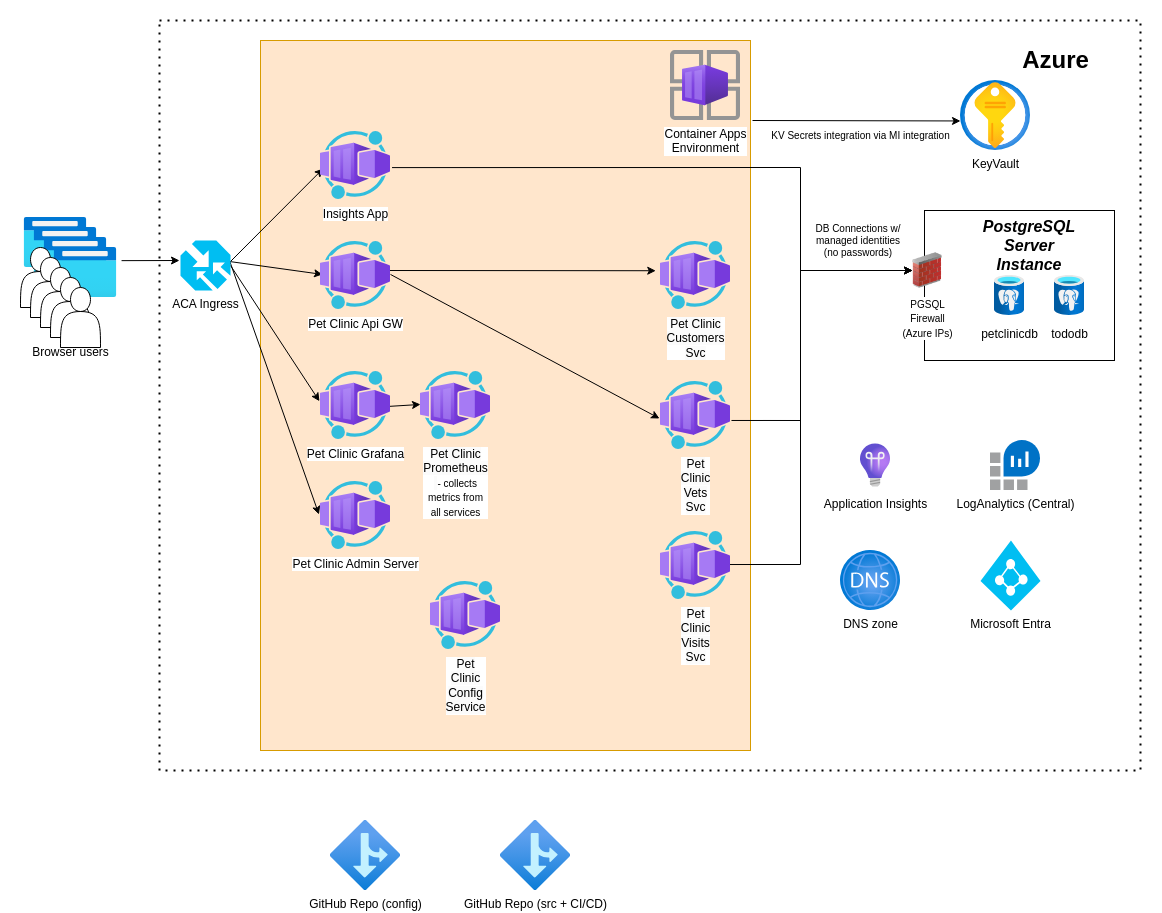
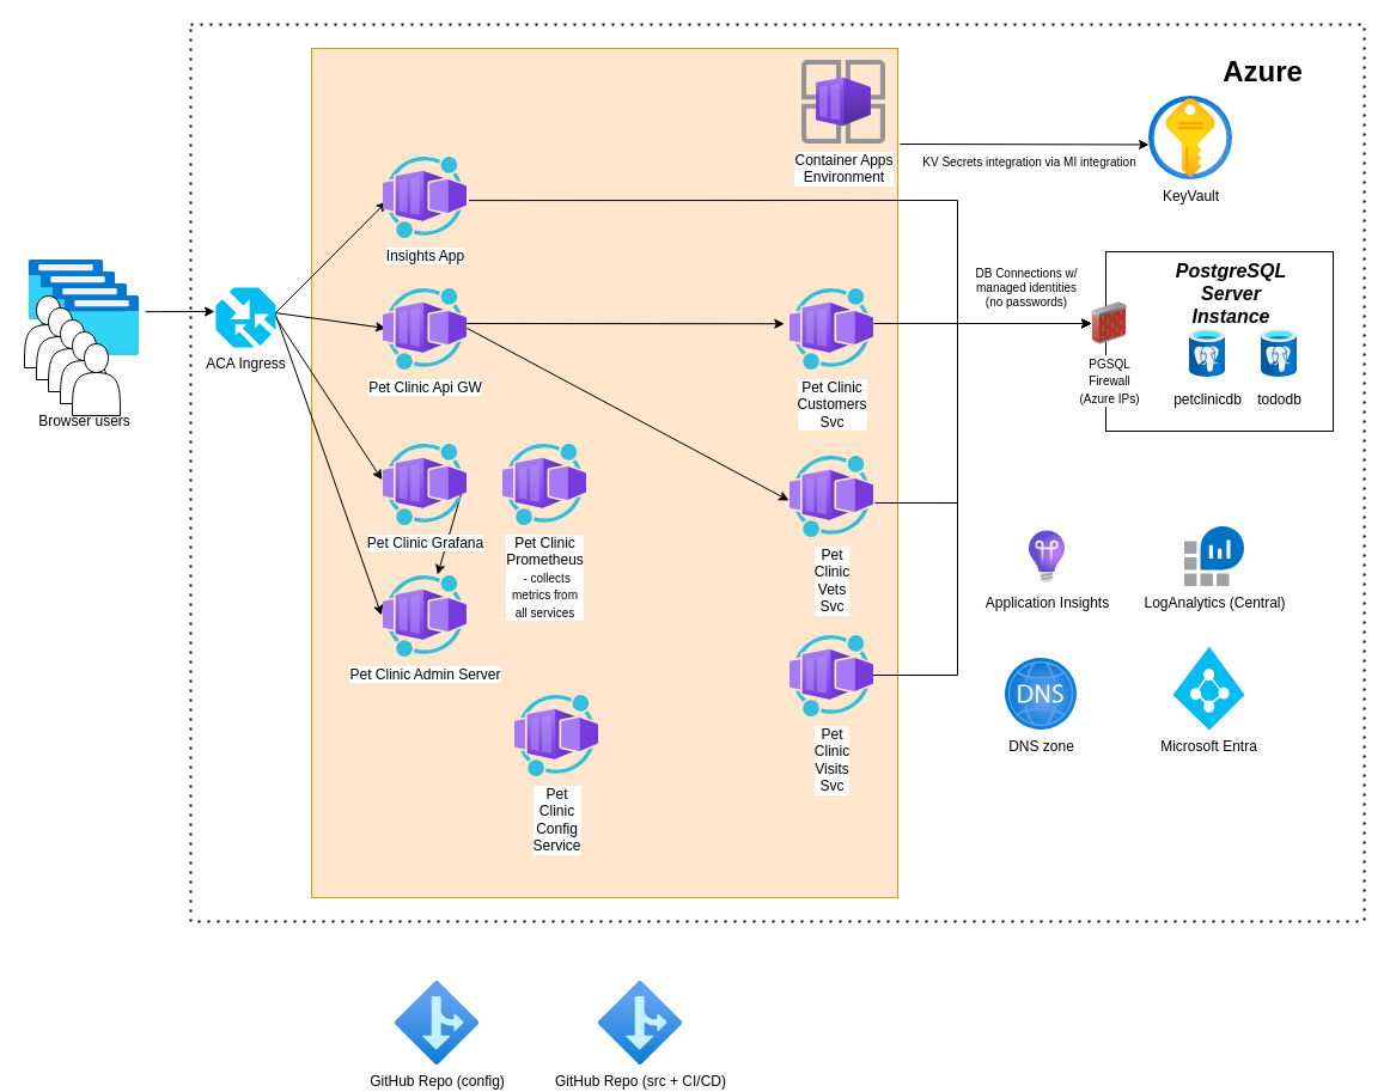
  <mxCell id="0" />
  <mxCell id="1" parent="0" />
  <mxCell id="2" value="" style="rounded=0;whiteSpace=wrap;html=1;fillColor=#ffe6cc;strokeColor=#d79b00;" parent="1" vertex="1"><mxGeometry x="260" y="40" width="490" height="710" as="geometry" /></mxCell>
  <mxCell id="3" value="" style="rounded=0;whiteSpace=wrap;html=1;" parent="1" vertex="1"><mxGeometry x="924" y="210" width="190" height="150" as="geometry" /></mxCell>
  <mxCell id="4" value="" style="endArrow=none;dashed=1;html=1;dashPattern=1 3;strokeWidth=2;rounded=0;" parent="1" edge="1"><mxGeometry width="50" height="50" relative="1" as="geometry"><mxPoint x="159" y="20" as="sourcePoint" /><mxPoint x="159" y="20" as="targetPoint" /><Array as="points"><mxPoint x="1140" y="20" /><mxPoint x="1140" y="770" /><mxPoint x="159" y="770" /></Array></mxGeometry></mxCell>
  <mxCell id="5" value="tododb" style="aspect=fixed;html=1;points=[];align=center;image;fontSize=12;image=img/lib/azure2/databases/Azure_Database_PostgreSQL_Server.svg;" parent="1" vertex="1"><mxGeometry x="1054" y="270" width="30" height="50" as="geometry" /></mxCell>
  <mxCell id="6" value="Application Insights" style="aspect=fixed;html=1;points=[];align=center;image;fontSize=12;image=img/lib/azure2/devops/Application_Insights.svg;" parent="1" vertex="1"><mxGeometry x="860" y="440" width="30" height="50" as="geometry" /></mxCell>
  <mxCell id="7" value="KeyVault" style="aspect=fixed;html=1;points=[];align=center;image;fontSize=12;image=img/lib/azure2/security/Key_Vaults.svg;" parent="1" vertex="1"><mxGeometry x="960" y="80" width="70" height="70" as="geometry" /></mxCell>
  <mxCell id="8" value="LogAnalytics (Central)" style="sketch=0;aspect=fixed;html=1;points=[];align=center;image;fontSize=12;image=img/lib/mscae/Log_Analytics_Workspaces.svg;" parent="1" vertex="1"><mxGeometry x="990" y="440" width="50" height="50" as="geometry" /></mxCell>
  <mxCell id="9" value="" style="aspect=fixed;html=1;points=[];align=center;image;fontSize=12;image=img/lib/azure2/general/Browser.svg;" parent="1" vertex="1"><mxGeometry x="20" y="217" width="70" height="50" as="geometry" /></mxCell>
  <mxCell id="10" value="" style="aspect=fixed;html=1;points=[];align=center;image;fontSize=12;image=img/lib/azure2/general/Browser.svg;" parent="1" vertex="1"><mxGeometry x="30" y="227" width="70" height="50" as="geometry" /></mxCell>
  <mxCell id="11" value="" style="aspect=fixed;html=1;points=[];align=center;image;fontSize=12;image=img/lib/azure2/general/Browser.svg;" parent="1" vertex="1"><mxGeometry x="40" y="237" width="70" height="50" as="geometry" /></mxCell>
  <mxCell id="12" value="" style="aspect=fixed;html=1;points=[];align=center;image;fontSize=12;image=img/lib/azure2/general/Browser.svg;" parent="1" vertex="1"><mxGeometry x="50" y="247" width="70" height="50" as="geometry" /></mxCell>
  <mxCell id="13" value="" style="endArrow=classic;html=1;rounded=0;exitX=1.015;exitY=0.263;exitDx=0;exitDy=0;exitPerimeter=0;entryX=0;entryY=0.48;entryDx=0;entryDy=0;entryPerimeter=0;" parent="1" source="12" edge="1"><mxGeometry width="50" height="50" relative="1" as="geometry"><mxPoint x="130" y="270" as="sourcePoint" /><mxPoint x="179" y="260" as="targetPoint" /></mxGeometry></mxCell>
  <mxCell id="14" value="" style="endArrow=classic;html=1;rounded=0;exitX=1.014;exitY=0.571;exitDx=0;exitDy=0;exitPerimeter=0;entryX=0;entryY=0.5;entryDx=0;entryDy=0;" parent="1" source="52" edge="1" target="24"><mxGeometry width="50" height="50" relative="1" as="geometry"><mxPoint x="723" y="404" as="sourcePoint" /><mxPoint x="880" y="270" as="targetPoint" /><Array as="points"><mxPoint x="800" y="420" /><mxPoint x="800" y="270" /></Array></mxGeometry></mxCell>
  <mxCell id="15" value="" style="shape=actor;whiteSpace=wrap;html=1;" parent="1" vertex="1"><mxGeometry x="20" y="247" width="40" height="60" as="geometry" /></mxCell>
  <mxCell id="16" value="" style="shape=actor;whiteSpace=wrap;html=1;" parent="1" vertex="1"><mxGeometry x="30" y="257" width="40" height="60" as="geometry" /></mxCell>
  <mxCell id="17" value="" style="shape=actor;whiteSpace=wrap;html=1;" parent="1" vertex="1"><mxGeometry x="40" y="267" width="40" height="60" as="geometry" /></mxCell>
  <mxCell id="18" value="" style="shape=actor;whiteSpace=wrap;html=1;" parent="1" vertex="1"><mxGeometry x="50" y="277" width="40" height="60" as="geometry" /></mxCell>
  <mxCell id="19" value="" style="shape=actor;whiteSpace=wrap;html=1;" parent="1" vertex="1"><mxGeometry x="60" y="287" width="40" height="60" as="geometry" /></mxCell>
  <mxCell id="20" value="Browser users" style="text;html=1;align=center;verticalAlign=middle;resizable=0;points=[];autosize=1;strokeColor=none;fillColor=none;" parent="1" vertex="1"><mxGeometry x="20" y="337" width="100" height="30" as="geometry" /></mxCell>
  <mxCell id="21" value="Azure" style="text;strokeColor=none;fillColor=none;html=1;fontSize=24;fontStyle=1;verticalAlign=middle;align=center;" parent="1" vertex="1"><mxGeometry x="1010" y="40" width="90" height="40" as="geometry" /></mxCell>
  <mxCell id="22" value="GitHub Repo (src + CI/CD)" style="aspect=fixed;html=1;points=[];align=center;image;fontSize=12;image=img/lib/azure2/general/Branch.svg;" parent="1" vertex="1"><mxGeometry x="500" y="820" width="70" height="70" as="geometry" /></mxCell>
+ <mxCell id="23" value="" style="endArrow=classic;html=1;rounded=0;exitX=1;exitY=0.429;exitDx=0;exitDy=0;exitPerimeter=0;entryX=0;entryY=0.5;entryDx=0;entryDy=0;" parent="1" source="50" edge="1" target="24"><mxGeometry width="50" height="50" relative="1" as="geometry"><mxPoint x="704.75" y="270.24" as="sourcePoint" /><mxPoint x="860" y="360" as="targetPoint" /></mxGeometry></mxCell>
  <mxCell id="24" value="&lt;font style=&quot;font-size: 10px;&quot;&gt;PGSQL&lt;br&gt;Firewall&lt;br&gt;(Azure IPs)&lt;/font&gt;" style="image;html=1;image=img/lib/clip_art/networking/Firewall_02_128x128.png" parent="1" vertex="1"><mxGeometry x="912" y="250" width="30" height="40" as="geometry" /></mxCell>
  <mxCell id="25" value="GitHub Repo (config)" style="aspect=fixed;html=1;points=[];align=center;image;fontSize=12;image=img/lib/azure2/general/Branch.svg;" parent="1" vertex="1"><mxGeometry x="330" y="820" width="70" height="70" as="geometry" /></mxCell>
  <mxCell id="26" value="" style="endArrow=classic;html=1;rounded=0;entryX=0.037;entryY=0.545;entryDx=0;entryDy=0;entryPerimeter=0;exitX=1;exitY=0.52;exitDx=0;exitDy=0;exitPerimeter=0;" parent="1" target="44" edge="1"><mxGeometry width="50" height="50" relative="1" as="geometry"><mxPoint x="229" y="262" as="sourcePoint" /><mxPoint x="336.25" y="180.24" as="targetPoint" /></mxGeometry></mxCell>
  <mxCell id="27" value="" style="endArrow=classic;html=1;rounded=0;exitX=1;exitY=0.5;exitDx=0;exitDy=0;exitPerimeter=0;entryX=0.029;entryY=0.485;entryDx=0;entryDy=0;entryPerimeter=0;" parent="1" target="45" edge="1"><mxGeometry width="50" height="50" relative="1" as="geometry"><mxPoint x="229" y="261" as="sourcePoint" /><mxPoint x="336.25" y="270.24" as="targetPoint" /></mxGeometry></mxCell>
  <mxCell id="28" value="" style="endArrow=classic;html=1;rounded=0;exitX=1;exitY=0.5;exitDx=0;exitDy=0;exitPerimeter=0;entryX=-0.015;entryY=0.439;entryDx=0;entryDy=0;entryPerimeter=0;" parent="1" source="42" target="46" edge="1"><mxGeometry width="50" height="50" relative="1" as="geometry"><mxPoint x="215" y="319" as="sourcePoint" /><mxPoint x="245" y="328.709" as="targetPoint" /></mxGeometry></mxCell>
  <mxCell id="29" value="" style="endArrow=classic;html=1;rounded=0;entryX=-0.022;entryY=0.485;entryDx=0;entryDy=0;entryPerimeter=0;exitX=1;exitY=0.48;exitDx=0;exitDy=0;exitPerimeter=0;" parent="1" target="47" edge="1"><mxGeometry width="50" height="50" relative="1" as="geometry"><mxPoint x="229" y="260" as="sourcePoint" /><mxPoint x="336.25" y="487.24" as="targetPoint" /></mxGeometry></mxCell>
  <mxCell id="30" value="" style="endArrow=classic;html=1;rounded=0;entryX=0.005;entryY=0.63;entryDx=0;entryDy=0;entryPerimeter=0;" parent="1" edge="1"><mxGeometry width="50" height="50" relative="1" as="geometry"><mxPoint x="380" y="270" as="sourcePoint" /><mxPoint x="655.25" y="270.24" as="targetPoint" /></mxGeometry></mxCell>
  <mxCell id="31" value="" style="endArrow=classic;html=1;rounded=0;exitX=1;exitY=0.485;exitDx=0;exitDy=0;exitPerimeter=0;entryX=-0.014;entryY=0.543;entryDx=0;entryDy=0;entryPerimeter=0;" parent="1" source="45" target="52" edge="1"><mxGeometry width="50" height="50" relative="1" as="geometry"><mxPoint x="385.75" y="270.24" as="sourcePoint" /><mxPoint x="655.25" y="354.24" as="targetPoint" /></mxGeometry></mxCell>
- <mxCell id="32" value="" style="endArrow=classic;html=1;rounded=0;entryX=0;entryY=0.485;entryDx=0;entryDy=0;entryPerimeter=0;exitX=0.957;exitY=0.514;exitDx=0;exitDy=0;exitPerimeter=0;" parent="1" source="46" target="48" edge="1"><mxGeometry width="50" height="50" relative="1" as="geometry"><mxPoint x="385.75" y="386.24" as="sourcePoint" /><mxPoint x="455.25" y="386.24" as="targetPoint" /></mxGeometry></mxCell>
+ <mxCell id="32" value="" style="endArrow=classic;html=1;rounded=0;exitX=0.957;exitY=0.514;exitDx=0;exitDy=0;exitPerimeter=0;" parent="1" source="46" target="47" edge="1"><mxGeometry width="50" height="50" relative="1" as="geometry"><mxPoint x="385.75" y="386.24" as="sourcePoint" /><mxPoint x="455.25" y="386.24" as="targetPoint" /></mxGeometry></mxCell>
  <mxCell id="33" value="petclinicdb" style="aspect=fixed;html=1;points=[];align=center;image;fontSize=12;image=img/lib/azure2/databases/Azure_Database_PostgreSQL_Server.svg;" parent="1" vertex="1"><mxGeometry x="994" y="270" width="30" height="50" as="geometry" /></mxCell>
  <mxCell id="34" value="" style="endArrow=classic;html=1;rounded=0;exitX=0.986;exitY=0.486;exitDx=0;exitDy=0;exitPerimeter=0;entryX=0;entryY=0.5;entryDx=0;entryDy=0;" parent="1" edge="1" target="24" source="51"><mxGeometry width="50" height="50" relative="1" as="geometry"><mxPoint x="704.75" y="550.24" as="sourcePoint" /><mxPoint x="880" y="290" as="targetPoint" /><Array as="points"><mxPoint x="800" y="564" /><mxPoint x="800" y="270" /></Array></mxGeometry></mxCell>
  <mxCell id="35" value="" style="endArrow=classic;html=1;rounded=0;exitX=1.022;exitY=0.53;exitDx=0;exitDy=0;exitPerimeter=0;entryX=0;entryY=0.5;entryDx=0;entryDy=0;" parent="1" source="44" edge="1" target="24"><mxGeometry width="50" height="50" relative="1" as="geometry"><mxPoint x="385.75" y="180.24" as="sourcePoint" /><mxPoint x="870" y="320" as="targetPoint" /><Array as="points"><mxPoint x="800" y="167" /><mxPoint x="800" y="270" /></Array></mxGeometry></mxCell>
  <mxCell id="36" value="&lt;i&gt;&lt;b&gt;&lt;font style=&quot;font-size: 16px;&quot;&gt;PostgreSQL Server Instance&lt;/font&gt;&lt;/b&gt;&lt;/i&gt;" style="text;html=1;strokeColor=none;fillColor=none;align=center;verticalAlign=middle;whiteSpace=wrap;rounded=0;" parent="1" vertex="1"><mxGeometry x="974" y="230" width="110" height="30" as="geometry" /></mxCell>
  <mxCell id="37" value="DB Connections w/ managed identities (no passwords)" style="text;html=1;strokeColor=none;fillColor=none;align=center;verticalAlign=middle;whiteSpace=wrap;rounded=0;fontSize=10;" parent="1" vertex="1"><mxGeometry x="813" y="215" width="90" height="50" as="geometry" /></mxCell>
  <mxCell id="38" value="" style="endArrow=classic;html=1;rounded=0;entryX=0;entryY=0.578;entryDx=0;entryDy=0;entryPerimeter=0;" parent="1" target="7" edge="1"><mxGeometry width="50" height="50" relative="1" as="geometry"><mxPoint x="752" y="120" as="sourcePoint" /><mxPoint x="860" y="90" as="targetPoint" /></mxGeometry></mxCell>
  <mxCell id="39" value="KV Secrets integration via MI integration" style="text;html=1;align=center;verticalAlign=middle;resizable=0;points=[];autosize=1;strokeColor=none;fillColor=none;fontSize=10;" parent="1" vertex="1"><mxGeometry x="760" y="120" width="200" height="30" as="geometry" /></mxCell>
  <mxCell id="40" value="Microsoft Entra" style="verticalLabelPosition=bottom;html=1;verticalAlign=top;align=center;strokeColor=none;fillColor=#00BEF2;shape=mxgraph.azure.azure_active_directory;" parent="1" vertex="1"><mxGeometry x="980" y="540" width="60" height="70" as="geometry" /></mxCell>
  <mxCell id="41" value="DNS zone" style="image;aspect=fixed;html=1;points=[];align=center;fontSize=12;image=img/lib/azure2/networking/DNS_Zones.svg;" parent="1" vertex="1"><mxGeometry x="840" y="550" width="60" height="60" as="geometry" /></mxCell>
  <mxCell id="42" value="ACA Ingress" style="verticalLabelPosition=bottom;html=1;verticalAlign=top;align=center;strokeColor=none;fillColor=#00BEF2;shape=mxgraph.azure.traffic_manager;pointerEvents=1;" parent="1" vertex="1"><mxGeometry x="180" y="240" width="50" height="50" as="geometry" /></mxCell>
  <mxCell id="43" value="Container Apps&lt;div&gt;Environment&lt;/div&gt;" style="image;aspect=fixed;html=1;points=[];align=center;fontSize=12;image=img/lib/azure2/other/Container_App_Environments.svg;" parent="1" vertex="1"><mxGeometry x="670" y="50" width="70" height="70" as="geometry" /></mxCell>
  <mxCell id="44" value="Insights App" style="image;aspect=fixed;html=1;points=[];align=center;fontSize=12;image=img/lib/azure2/other/Worker_Container_App.svg;" parent="1" vertex="1"><mxGeometry x="320" y="130" width="70" height="70" as="geometry" /></mxCell>
  <mxCell id="45" value="Pet Clinic Api GW" style="image;aspect=fixed;html=1;points=[];align=center;fontSize=12;image=img/lib/azure2/other/Worker_Container_App.svg;" parent="1" vertex="1"><mxGeometry x="320" y="240" width="70" height="70" as="geometry" /></mxCell>
  <mxCell id="46" value="Pet Clinic Grafana" style="image;aspect=fixed;html=1;points=[];align=center;fontSize=12;image=img/lib/azure2/other/Worker_Container_App.svg;" parent="1" vertex="1"><mxGeometry x="320" y="370" width="70" height="70" as="geometry" /></mxCell>
  <mxCell id="47" value="Pet Clinic Admin Server" style="image;aspect=fixed;html=1;points=[];align=center;fontSize=12;image=img/lib/azure2/other/Worker_Container_App.svg;" parent="1" vertex="1"><mxGeometry x="320" y="480" width="70" height="70" as="geometry" /></mxCell>
  <mxCell id="48" value="&lt;span style=&quot;white-space: normal; background-color: rgb(251, 251, 251);&quot;&gt;Pet Clinic Prometheus&lt;/span&gt;&lt;br style=&quot;white-space: normal;&quot;&gt;&lt;span style=&quot;white-space: normal; background-color: rgb(251, 251, 251);&quot;&gt;&amp;nbsp;&lt;/span&gt;&lt;font style=&quot;white-space: normal; font-size: 10px;&quot;&gt;- collects metrics from all services&lt;/font&gt;" style="image;aspect=fixed;html=1;points=[];align=center;fontSize=12;image=img/lib/azure2/other/Worker_Container_App.svg;" parent="1" vertex="1"><mxGeometry x="420" y="370" width="70" height="70" as="geometry" /></mxCell>
  <mxCell id="49" value="&lt;span style=&quot;white-space: normal; background-color: rgb(251, 251, 251);&quot;&gt;Pet Clinic Config Service&lt;br&gt;&lt;/span&gt;" style="image;aspect=fixed;html=1;points=[];align=center;fontSize=12;image=img/lib/azure2/other/Worker_Container_App.svg;" parent="1" vertex="1"><mxGeometry x="430" y="580" width="70" height="70" as="geometry" /></mxCell>
  <mxCell id="50" value="&lt;span style=&quot;white-space: normal; background-color: rgb(251, 251, 251);&quot;&gt;Pet Clinic Customers Svc&lt;/span&gt;" style="image;aspect=fixed;html=1;points=[];align=center;fontSize=12;image=img/lib/azure2/other/Worker_Container_App.svg;" parent="1" vertex="1"><mxGeometry x="660" y="240" width="70" height="70" as="geometry" /></mxCell>
  <mxCell id="51" value="&lt;span style=&quot;white-space: normal; background-color: rgb(251, 251, 251);&quot;&gt;Pet Clinic Visits Svc&lt;/span&gt;" style="image;aspect=fixed;html=1;points=[];align=center;fontSize=12;image=img/lib/azure2/other/Worker_Container_App.svg;" parent="1" vertex="1"><mxGeometry x="660" y="530" width="70" height="70" as="geometry" /></mxCell>
  <mxCell id="52" value="&lt;span style=&quot;white-space: normal; background-color: rgb(251, 251, 251);&quot;&gt;Pet Clinic Vets Svc&lt;/span&gt;" style="image;aspect=fixed;html=1;points=[];align=center;fontSize=12;image=img/lib/azure2/other/Worker_Container_App.svg;" parent="1" vertex="1"><mxGeometry x="660" y="380" width="70" height="70" as="geometry" /></mxCell>
